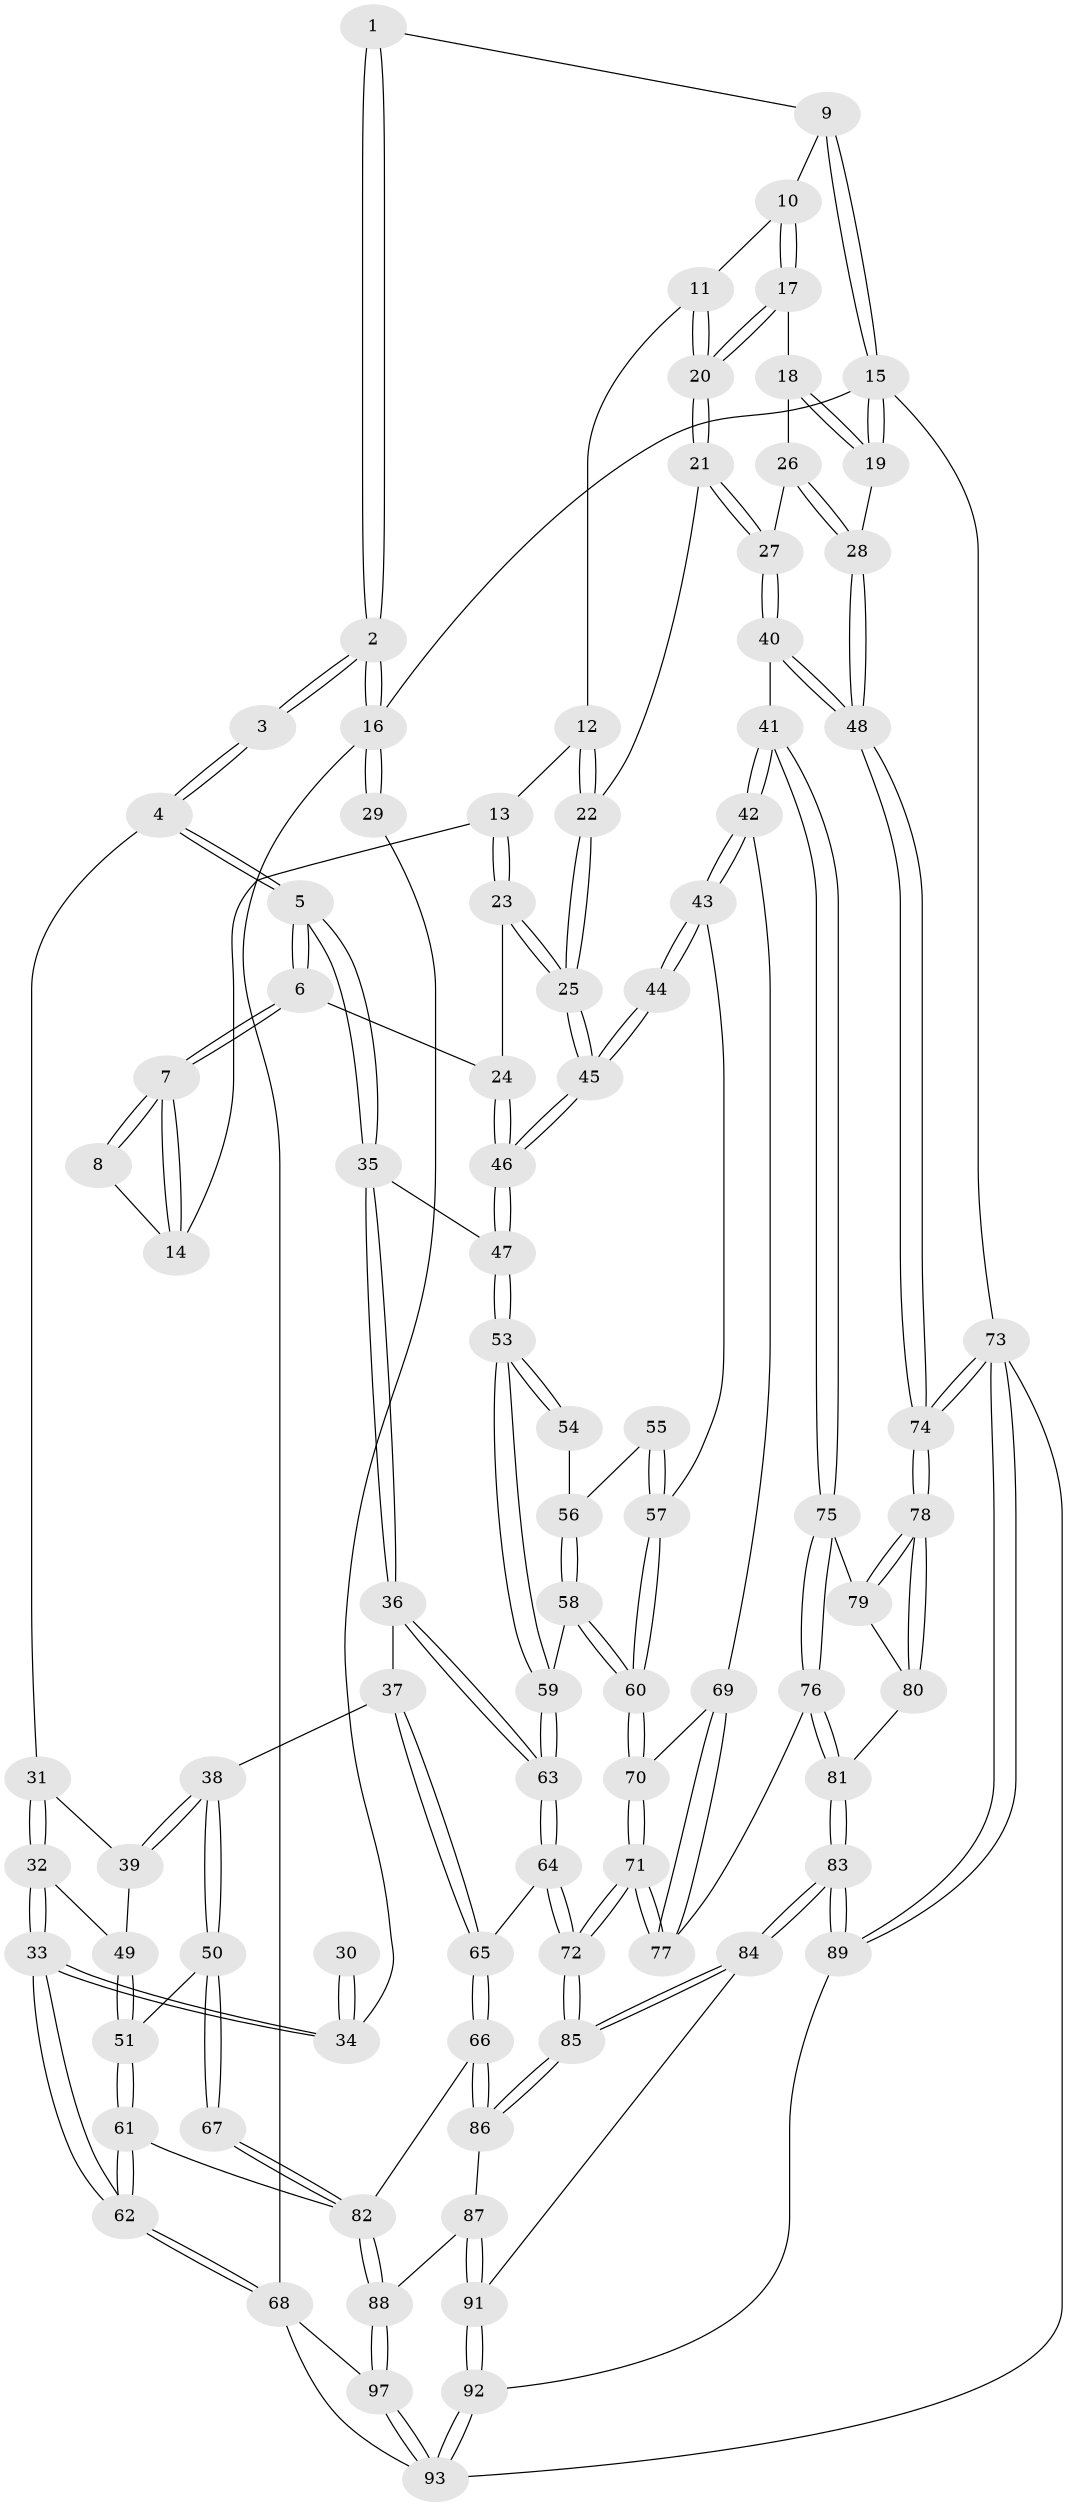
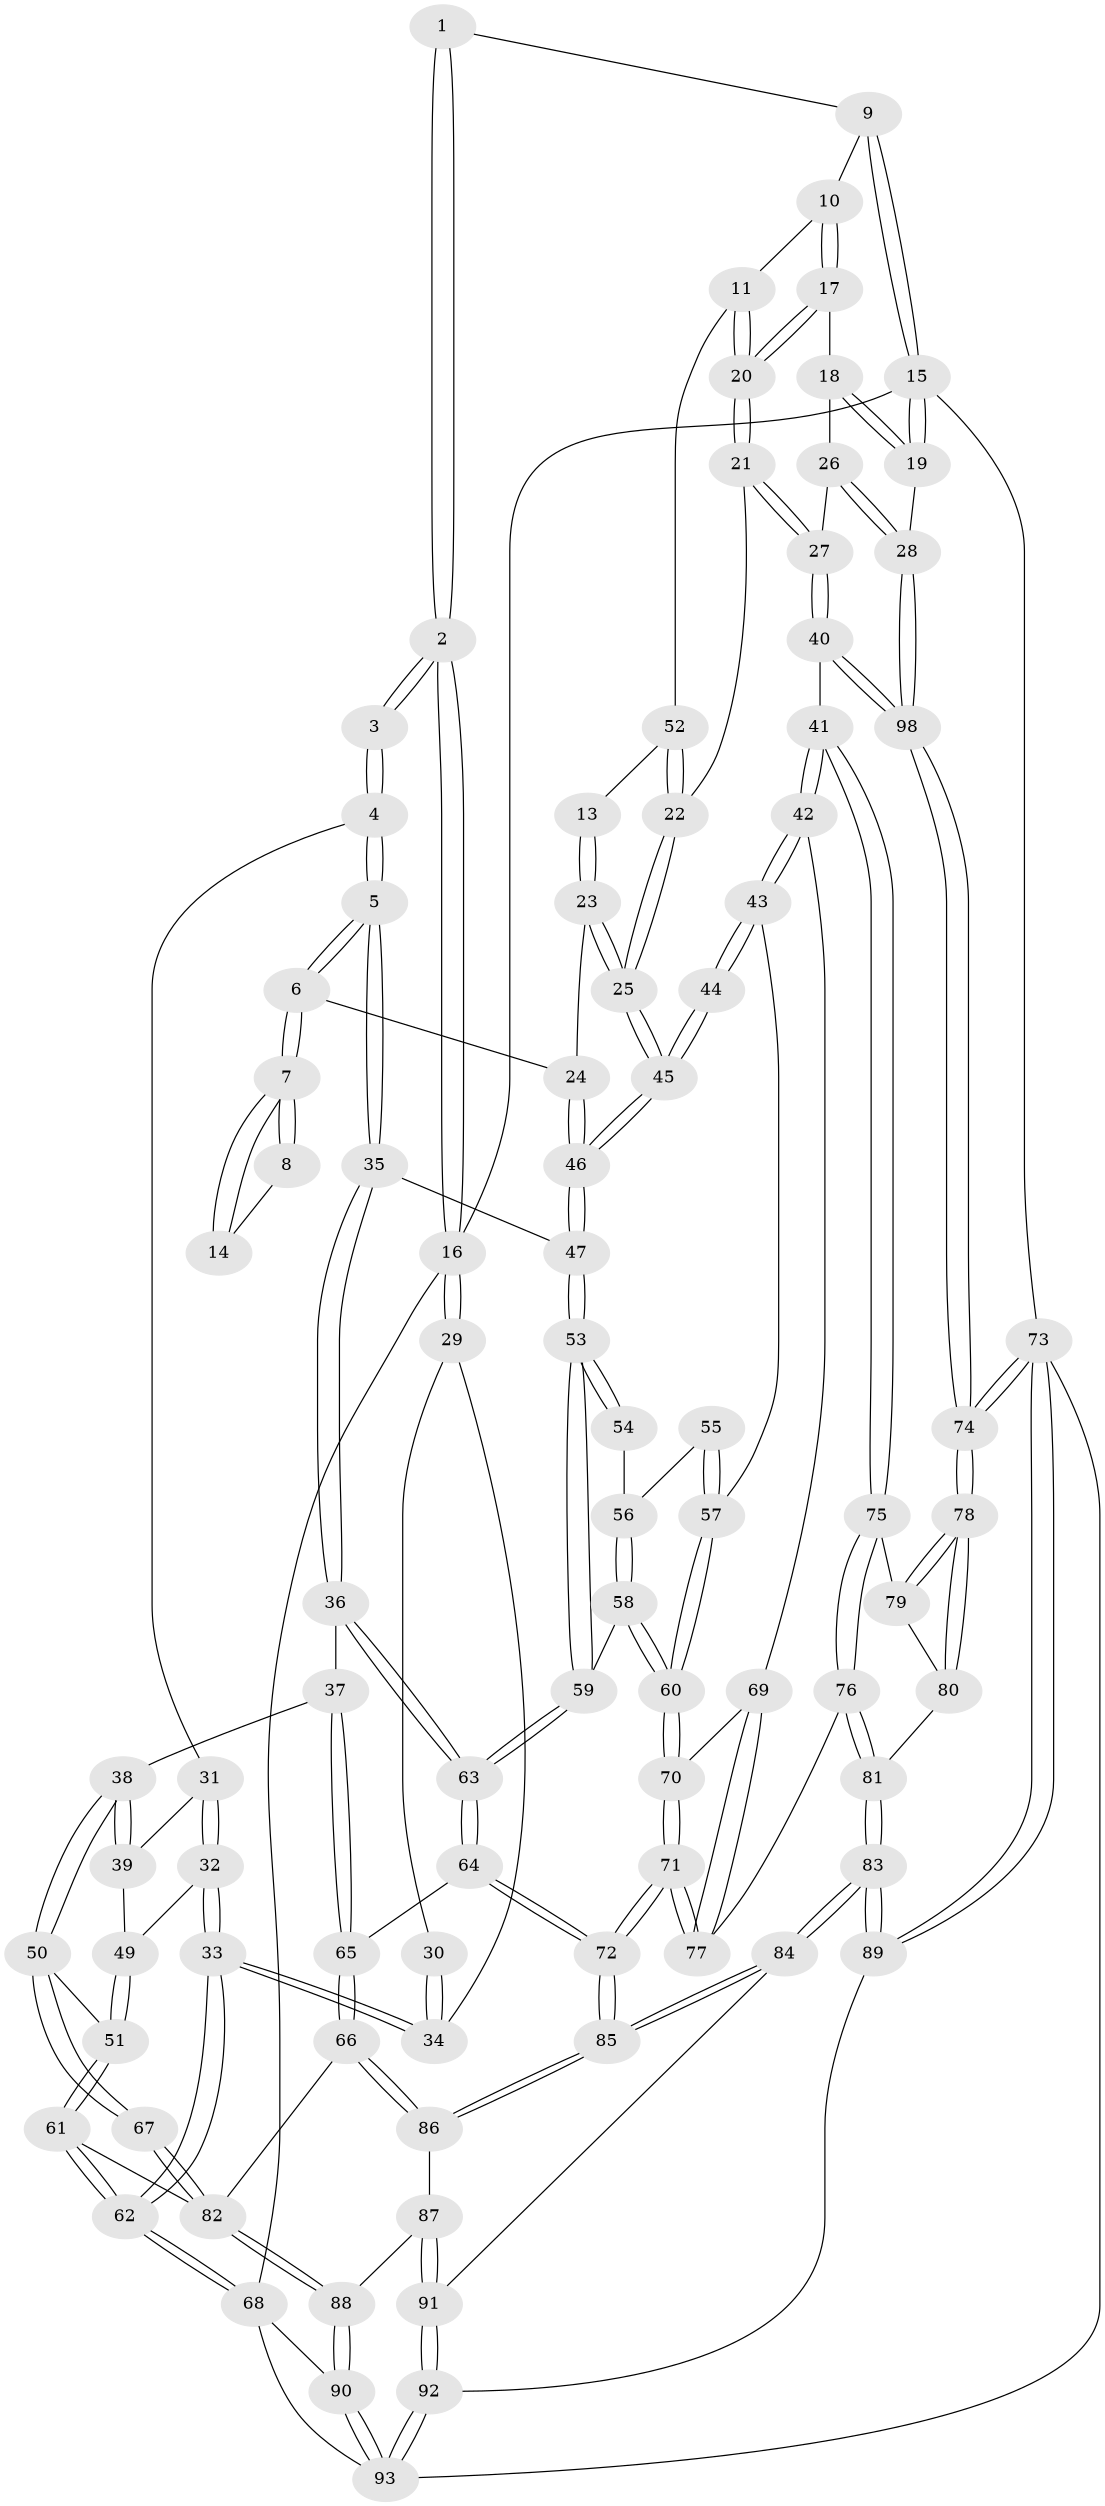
  graph {
    node [color=gray90 style=filled]
    1
    2
    9
    3
    16
    10
    15
    4
    29
    68
    5
    31
    6
    35
    32
    39
    7
    24
    36
    47
    8
    14
    46
    11
    17
    19
    73
-   12
+   12 [label=52]
    20
    18
    13
    22
    21
    23
    25
    28
    74
    93
    89
    30
    34
-   90 [label=97]
+   90
    26
    27
-   48
+   48 [label=98]
    40
    45
    41
    33
    49
    62
    51
    37
    63
    53
    38
    65
    64
    50
    66
    67
    42
    75
    43
    69
    76
    79
    44
    57
    70
    77
    60
    54
    59
    78
    61
    82
    55
    56
    58
    71
    88
    72
    85
    86
    87
    92
    80
    81
    83
    84
    91
    1 -- 2
    1 -- 2
    1 -- 9
    2 -- 3
    2 -- 3
    2 -- 16
    2 -- 16
    9 -- 10
    9 -- 15
    9 -- 15
    3 -- 4
    3 -- 4
    16 -- 29
    16 -- 29
    16 -- 68
    10 -- 11
    10 -- 17
    10 -- 17
    15 -- 16
    15 -- 19
    15 -- 19
    15 -- 73
    4 -- 5
    4 -- 5
    4 -- 31
+   29 -- 30
    29 -- 34
    68 -- 93
    68 -- 90
    5 -- 6
    5 -- 6
    5 -- 35
    5 -- 35
    31 -- 32
    31 -- 32
    31 -- 39
    6 -- 7
    6 -- 7
    6 -- 24
    35 -- 36
    35 -- 36
    35 -- 47
    32 -- 33
    32 -- 33
    32 -- 49
    39 -- 49
    7 -- 8
    7 -- 8
    7 -- 14
    7 -- 14
    24 -- 46
    24 -- 46
    36 -- 37
    36 -- 63
    36 -- 63
    47 -- 53
    47 -- 53
    8 -- 14
    46 -- 47
    46 -- 47
    11 -- 12
    11 -- 20
    11 -- 20
    17 -- 20
    17 -- 20
    17 -- 18
    19 -- 28
    73 -- 74
    73 -- 74
    73 -- 93
    73 -- 89
    73 -- 89
    12 -- 13
    12 -- 22
    12 -- 22
    20 -- 21
    20 -- 21
    18 -- 19
    18 -- 19
    18 -- 26
-   13 -- 14
    13 -- 23
    13 -- 23
    22 -- 25
    22 -- 25
    21 -- 22
    21 -- 27
    21 -- 27
    23 -- 24
    23 -- 25
    23 -- 25
    25 -- 45
    25 -- 45
    28 -- 48
    28 -- 48
    74 -- 78
    74 -- 78
    89 -- 92
    30 -- 34
    30 -- 34
    90 -- 93
    90 -- 93
    26 -- 28
    26 -- 28
    26 -- 27
    27 -- 40
    27 -- 40
    48 -- 74
    48 -- 74
    40 -- 48
    40 -- 48
    40 -- 41
    45 -- 46
    45 -- 46
    41 -- 42
    41 -- 42
    41 -- 75
    41 -- 75
    33 -- 34
    33 -- 34
    33 -- 62
    33 -- 62
    49 -- 51
    49 -- 51
    62 -- 68
    62 -- 68
    51 -- 61
    51 -- 61
    37 -- 38
    37 -- 65
    37 -- 65
    63 -- 64
    63 -- 64
    53 -- 54
    53 -- 54
    53 -- 59
    53 -- 59
    38 -- 39
    38 -- 39
    38 -- 50
    38 -- 50
    65 -- 66
    65 -- 66
    64 -- 65
    64 -- 72
    64 -- 72
    50 -- 51
    50 -- 67
    50 -- 67
    66 -- 82
    66 -- 86
    66 -- 86
    67 -- 82
    67 -- 82
    42 -- 43
    42 -- 43
    42 -- 69
    75 -- 76
    75 -- 76
    75 -- 79
    43 -- 44
    43 -- 44
    43 -- 57
    69 -- 70
    69 -- 77
    69 -- 77
    76 -- 77
    76 -- 81
    76 -- 81
    79 -- 80
    44 -- 45
    44 -- 45
    57 -- 60
    57 -- 60
    70 -- 71
    70 -- 71
    60 -- 70
    60 -- 70
    54 -- 56
    59 -- 63
    59 -- 63
    78 -- 79
    78 -- 79
    78 -- 80
    78 -- 80
    61 -- 62
    61 -- 62
    61 -- 82
    82 -- 88
    82 -- 88
    55 -- 57
    55 -- 57
    55 -- 56
    56 -- 58
    56 -- 58
    58 -- 60
    58 -- 60
    58 -- 59
    71 -- 77
    71 -- 77
    71 -- 72
    71 -- 72
    88 -- 90
    88 -- 90
    72 -- 85
    72 -- 85
    85 -- 86
    85 -- 86
    86 -- 87
    87 -- 88
    87 -- 91
    87 -- 91
    92 -- 93
    92 -- 93
    80 -- 81
    81 -- 83
    81 -- 83
    83 -- 89
    83 -- 89
    83 -- 84
    83 -- 84
    84 -- 85
    84 -- 85
    84 -- 91
    91 -- 92
    91 -- 92
  }
